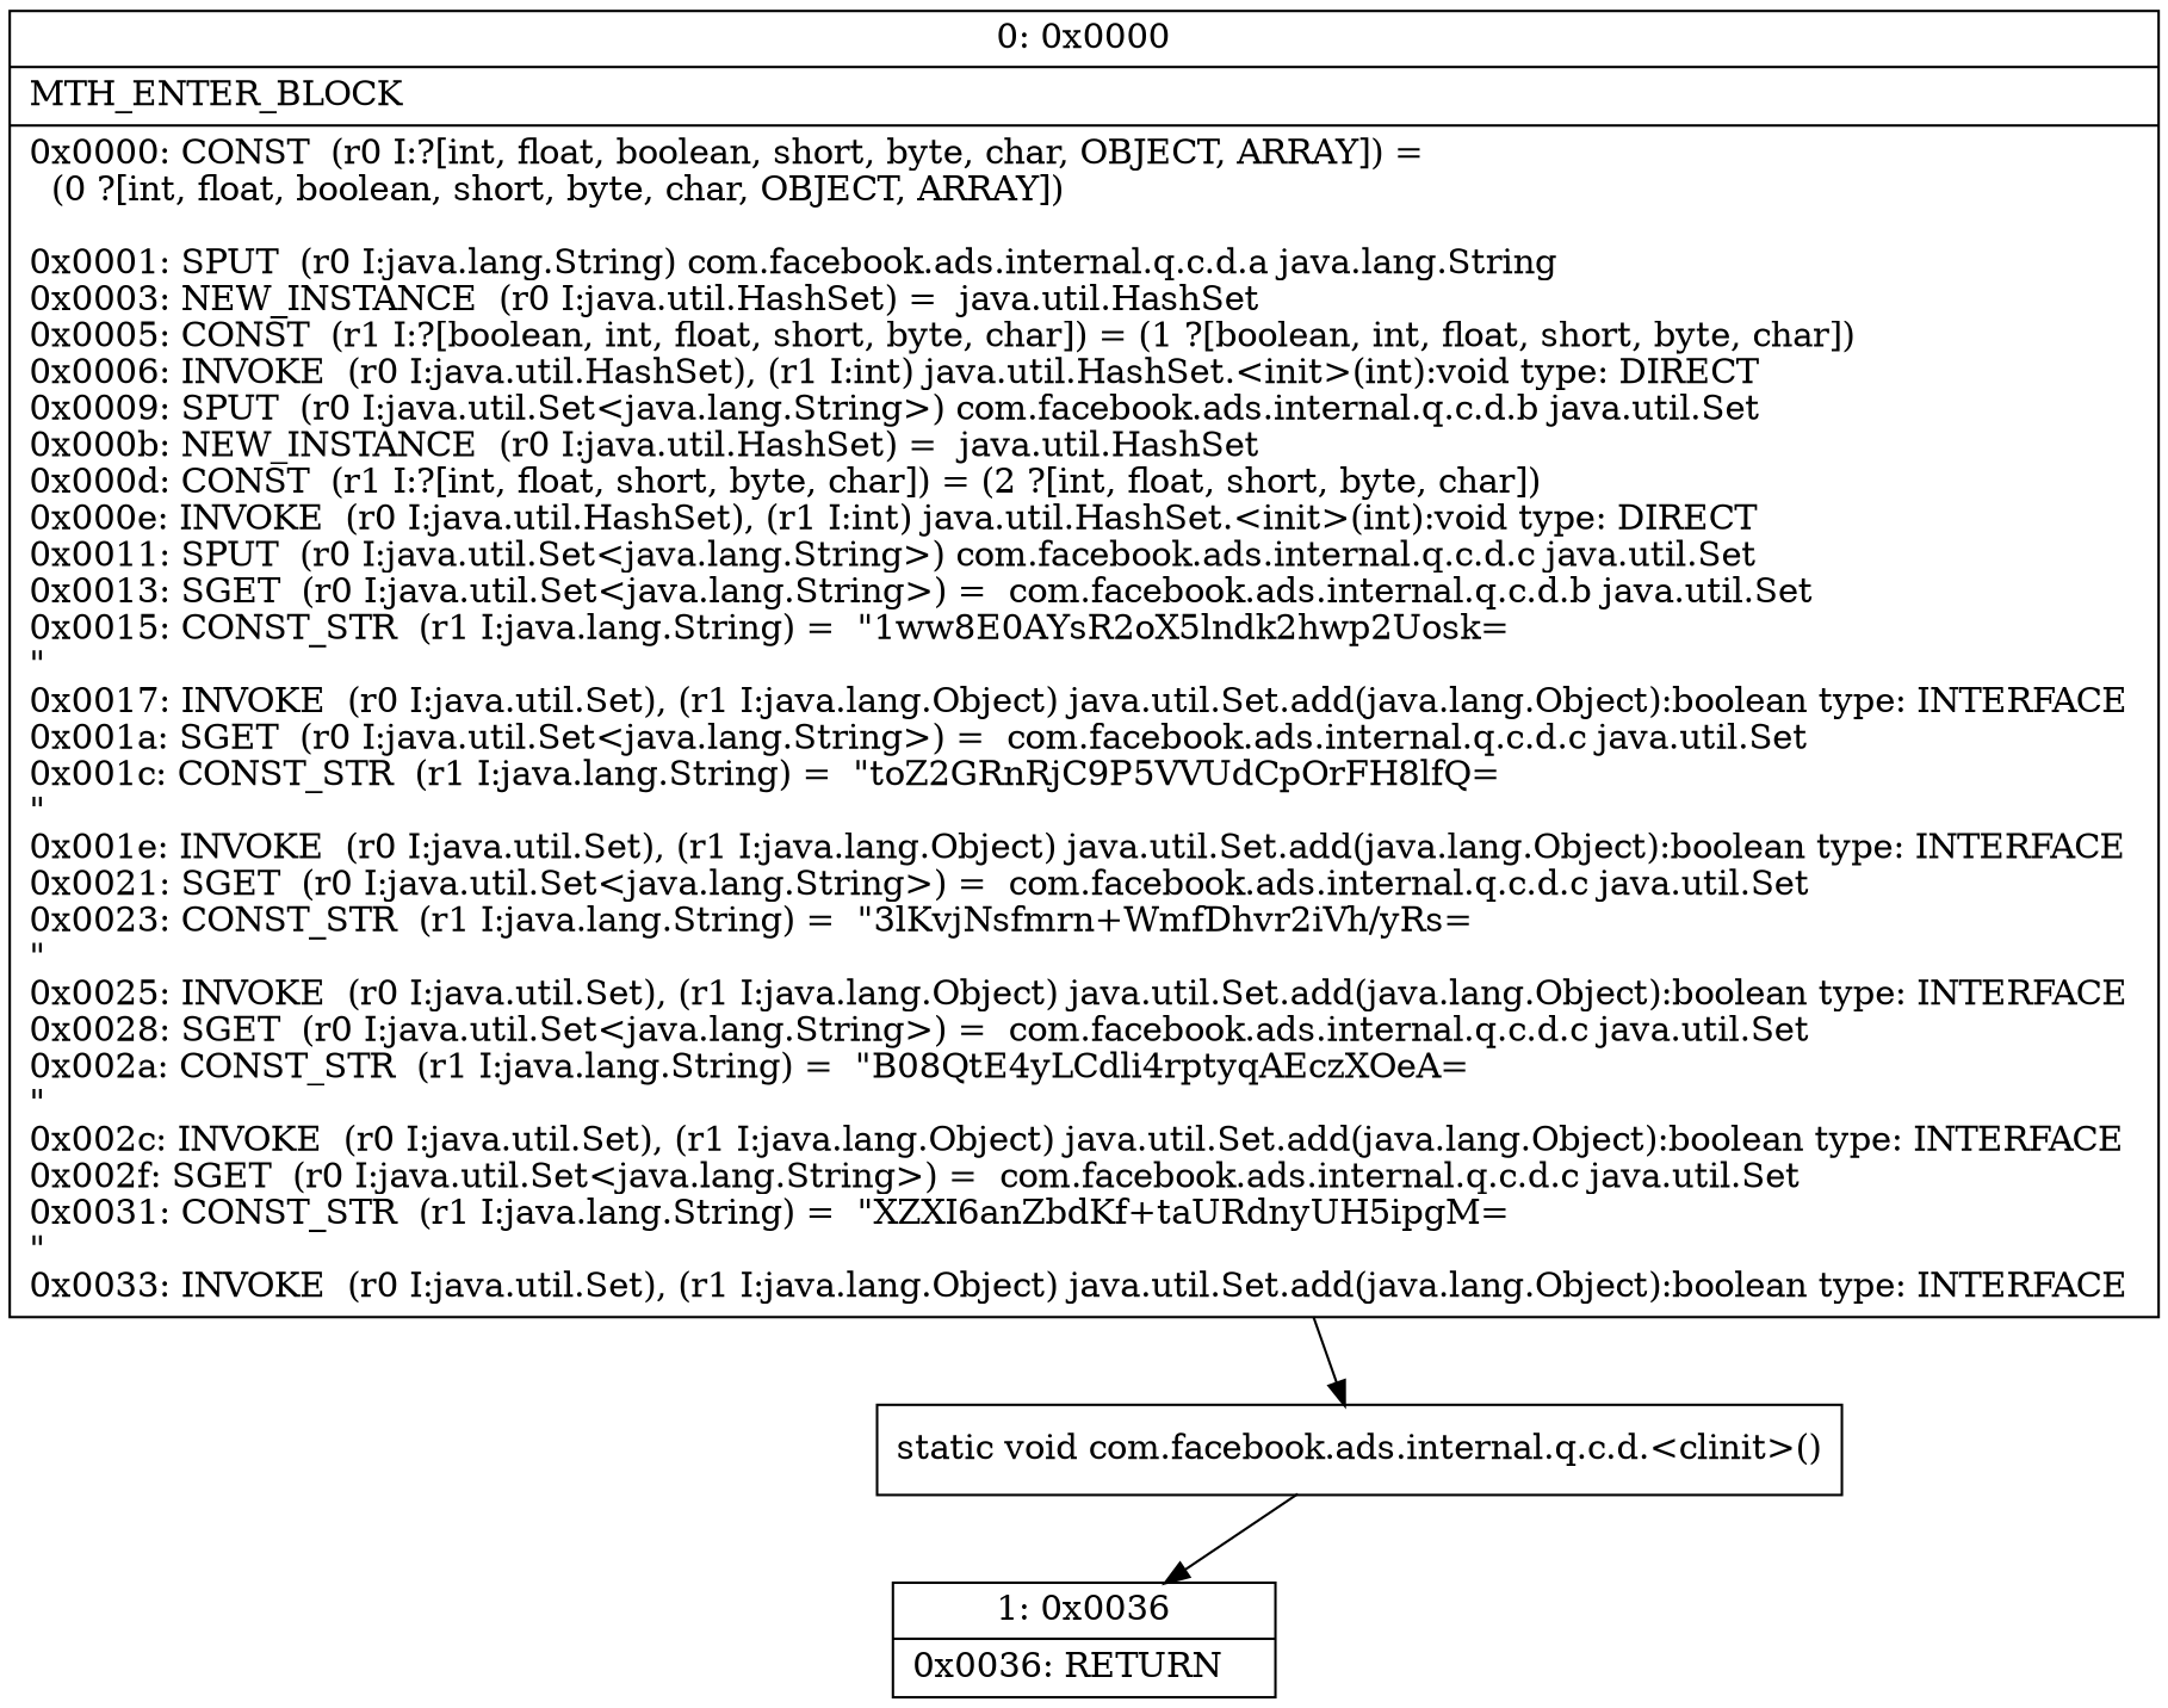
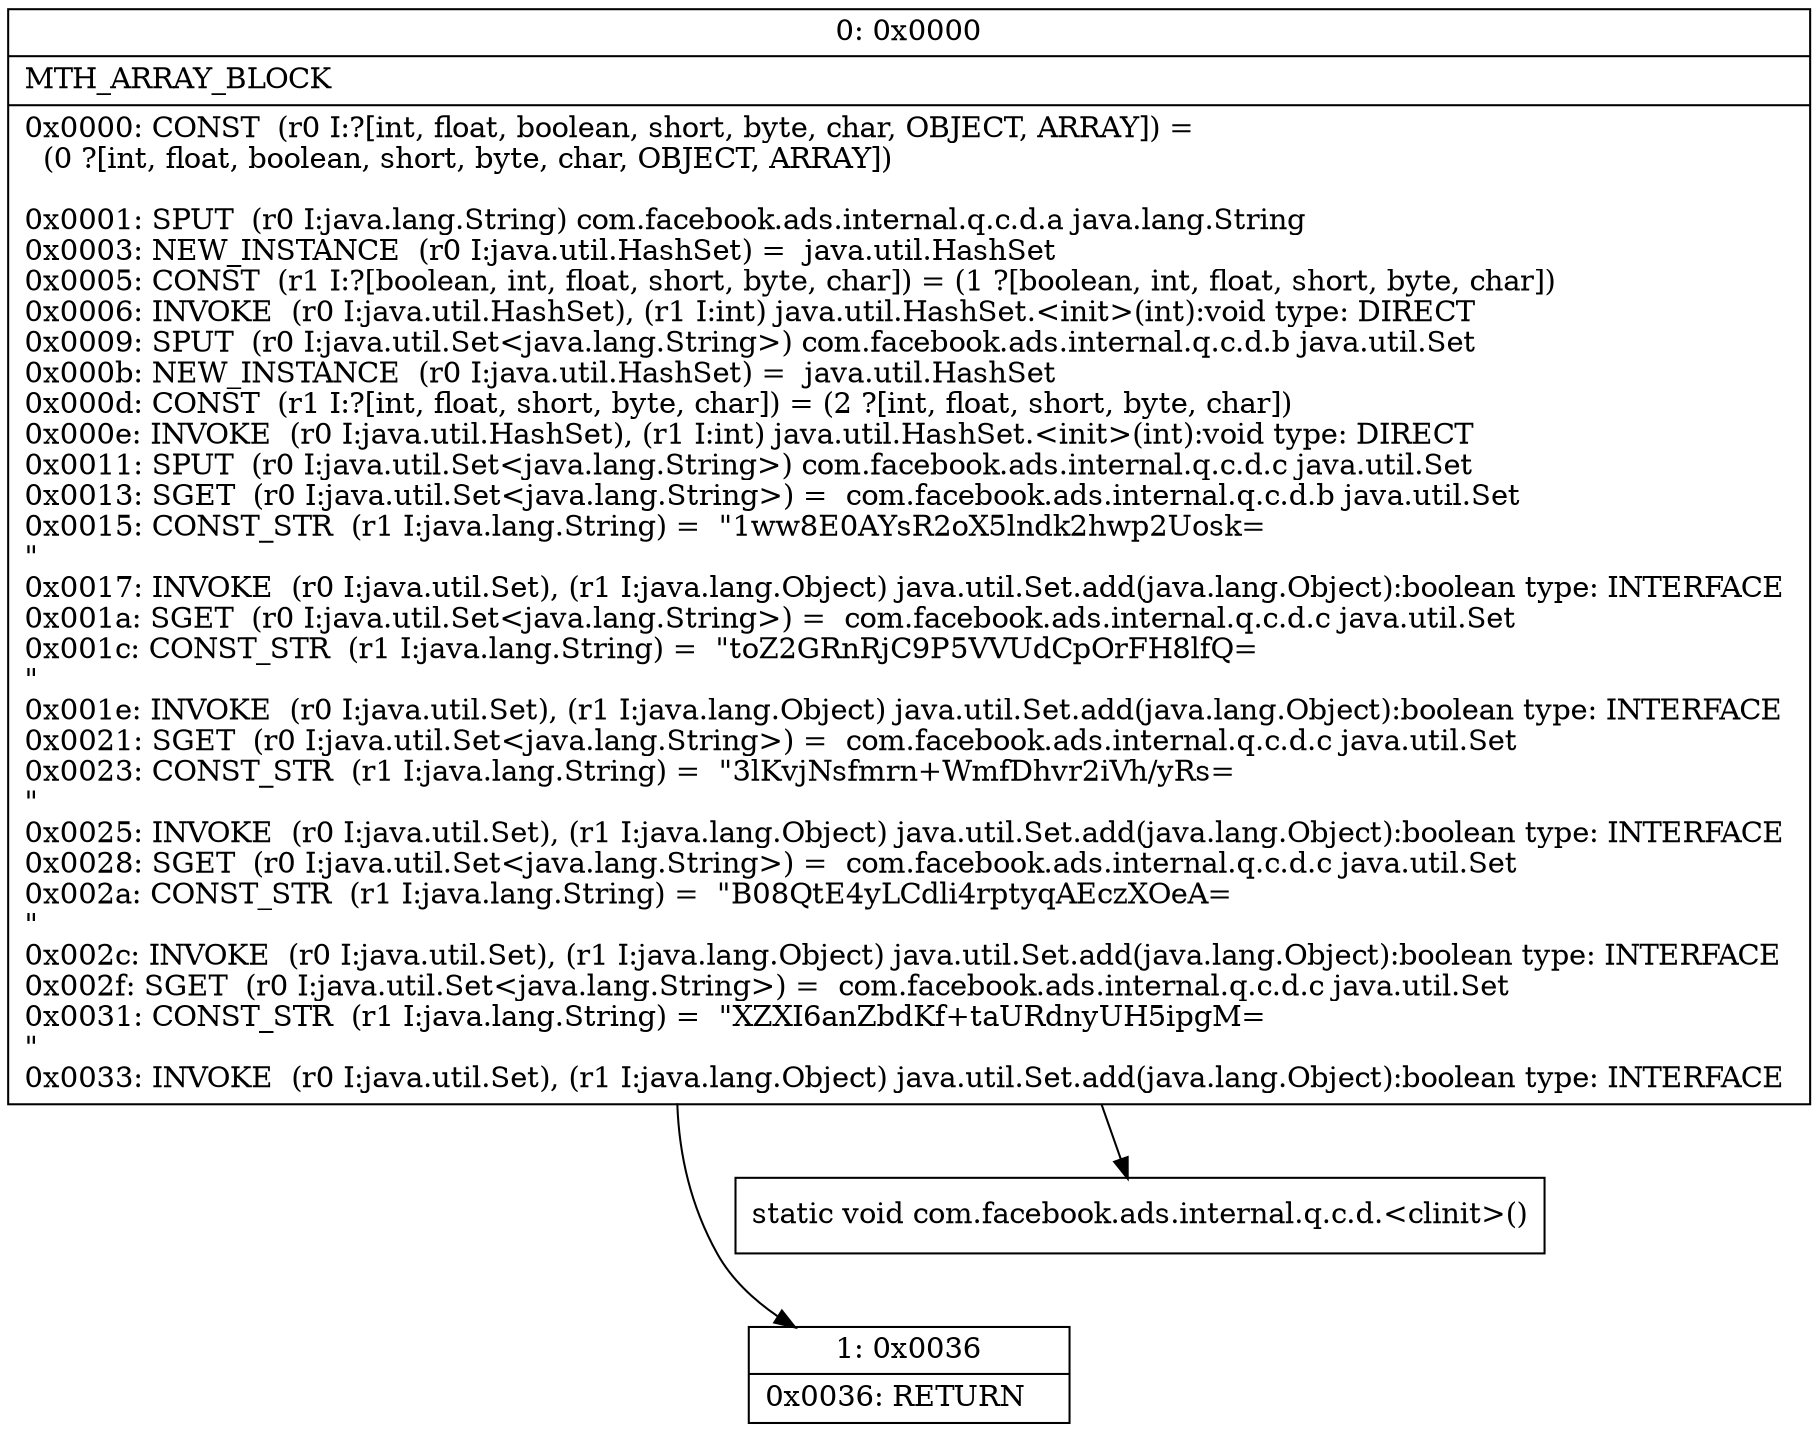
  digraph {
    node [shape=record]
-   n1 [label="{0\:\ 0x0000|MTH_ENTER_BLOCK\l|0x0000: CONST  (r0 I:?[int, float, boolean, short, byte, char, OBJECT, ARRAY]) = \l  (0 ?[int, float, boolean, short, byte, char, OBJECT, ARRAY])\l \l0x0001: SPUT  (r0 I:java.lang.String) com.facebook.ads.internal.q.c.d.a java.lang.String \l0x0003: NEW_INSTANCE  (r0 I:java.util.HashSet) =  java.util.HashSet \l0x0005: CONST  (r1 I:?[boolean, int, float, short, byte, char]) = (1 ?[boolean, int, float, short, byte, char]) \l0x0006: INVOKE  (r0 I:java.util.HashSet), (r1 I:int) java.util.HashSet.\<init\>(int):void type: DIRECT \l0x0009: SPUT  (r0 I:java.util.Set\<java.lang.String\>) com.facebook.ads.internal.q.c.d.b java.util.Set \l0x000b: NEW_INSTANCE  (r0 I:java.util.HashSet) =  java.util.HashSet \l0x000d: CONST  (r1 I:?[int, float, short, byte, char]) = (2 ?[int, float, short, byte, char]) \l0x000e: INVOKE  (r0 I:java.util.HashSet), (r1 I:int) java.util.HashSet.\<init\>(int):void type: DIRECT \l0x0011: SPUT  (r0 I:java.util.Set\<java.lang.String\>) com.facebook.ads.internal.q.c.d.c java.util.Set \l0x0013: SGET  (r0 I:java.util.Set\<java.lang.String\>) =  com.facebook.ads.internal.q.c.d.b java.util.Set \l0x0015: CONST_STR  (r1 I:java.lang.String) =  \"1ww8E0AYsR2oX5lndk2hwp2Uosk=\l\" \l0x0017: INVOKE  (r0 I:java.util.Set), (r1 I:java.lang.Object) java.util.Set.add(java.lang.Object):boolean type: INTERFACE \l0x001a: SGET  (r0 I:java.util.Set\<java.lang.String\>) =  com.facebook.ads.internal.q.c.d.c java.util.Set \l0x001c: CONST_STR  (r1 I:java.lang.String) =  \"toZ2GRnRjC9P5VVUdCpOrFH8lfQ=\l\" \l0x001e: INVOKE  (r0 I:java.util.Set), (r1 I:java.lang.Object) java.util.Set.add(java.lang.Object):boolean type: INTERFACE \l0x0021: SGET  (r0 I:java.util.Set\<java.lang.String\>) =  com.facebook.ads.internal.q.c.d.c java.util.Set \l0x0023: CONST_STR  (r1 I:java.lang.String) =  \"3lKvjNsfmrn+WmfDhvr2iVh\/yRs=\l\" \l0x0025: INVOKE  (r0 I:java.util.Set), (r1 I:java.lang.Object) java.util.Set.add(java.lang.Object):boolean type: INTERFACE \l0x0028: SGET  (r0 I:java.util.Set\<java.lang.String\>) =  com.facebook.ads.internal.q.c.d.c java.util.Set \l0x002a: CONST_STR  (r1 I:java.lang.String) =  \"B08QtE4yLCdli4rptyqAEczXOeA=\l\" \l0x002c: INVOKE  (r0 I:java.util.Set), (r1 I:java.lang.Object) java.util.Set.add(java.lang.Object):boolean type: INTERFACE \l0x002f: SGET  (r0 I:java.util.Set\<java.lang.String\>) =  com.facebook.ads.internal.q.c.d.c java.util.Set \l0x0031: CONST_STR  (r1 I:java.lang.String) =  \"XZXI6anZbdKf+taURdnyUH5ipgM=\l\" \l0x0033: INVOKE  (r0 I:java.util.Set), (r1 I:java.lang.Object) java.util.Set.add(java.lang.Object):boolean type: INTERFACE \l}"]
+   n1 [label="{0\:\ 0x0000|MTH_ARRAY_BLOCK\l|0x0000: CONST  (r0 I:?[int, float, boolean, short, byte, char, OBJECT, ARRAY]) = \l  (0 ?[int, float, boolean, short, byte, char, OBJECT, ARRAY])\l \l0x0001: SPUT  (r0 I:java.lang.String) com.facebook.ads.internal.q.c.d.a java.lang.String \l0x0003: NEW_INSTANCE  (r0 I:java.util.HashSet) =  java.util.HashSet \l0x0005: CONST  (r1 I:?[boolean, int, float, short, byte, char]) = (1 ?[boolean, int, float, short, byte, char]) \l0x0006: INVOKE  (r0 I:java.util.HashSet), (r1 I:int) java.util.HashSet.\<init\>(int):void type: DIRECT \l0x0009: SPUT  (r0 I:java.util.Set\<java.lang.String\>) com.facebook.ads.internal.q.c.d.b java.util.Set \l0x000b: NEW_INSTANCE  (r0 I:java.util.HashSet) =  java.util.HashSet \l0x000d: CONST  (r1 I:?[int, float, short, byte, char]) = (2 ?[int, float, short, byte, char]) \l0x000e: INVOKE  (r0 I:java.util.HashSet), (r1 I:int) java.util.HashSet.\<init\>(int):void type: DIRECT \l0x0011: SPUT  (r0 I:java.util.Set\<java.lang.String\>) com.facebook.ads.internal.q.c.d.c java.util.Set \l0x0013: SGET  (r0 I:java.util.Set\<java.lang.String\>) =  com.facebook.ads.internal.q.c.d.b java.util.Set \l0x0015: CONST_STR  (r1 I:java.lang.String) =  \"1ww8E0AYsR2oX5lndk2hwp2Uosk=\l\" \l0x0017: INVOKE  (r0 I:java.util.Set), (r1 I:java.lang.Object) java.util.Set.add(java.lang.Object):boolean type: INTERFACE \l0x001a: SGET  (r0 I:java.util.Set\<java.lang.String\>) =  com.facebook.ads.internal.q.c.d.c java.util.Set \l0x001c: CONST_STR  (r1 I:java.lang.String) =  \"toZ2GRnRjC9P5VVUdCpOrFH8lfQ=\l\" \l0x001e: INVOKE  (r0 I:java.util.Set), (r1 I:java.lang.Object) java.util.Set.add(java.lang.Object):boolean type: INTERFACE \l0x0021: SGET  (r0 I:java.util.Set\<java.lang.String\>) =  com.facebook.ads.internal.q.c.d.c java.util.Set \l0x0023: CONST_STR  (r1 I:java.lang.String) =  \"3lKvjNsfmrn+WmfDhvr2iVh\/yRs=\l\" \l0x0025: INVOKE  (r0 I:java.util.Set), (r1 I:java.lang.Object) java.util.Set.add(java.lang.Object):boolean type: INTERFACE \l0x0028: SGET  (r0 I:java.util.Set\<java.lang.String\>) =  com.facebook.ads.internal.q.c.d.c java.util.Set \l0x002a: CONST_STR  (r1 I:java.lang.String) =  \"B08QtE4yLCdli4rptyqAEczXOeA=\l\" \l0x002c: INVOKE  (r0 I:java.util.Set), (r1 I:java.lang.Object) java.util.Set.add(java.lang.Object):boolean type: INTERFACE \l0x002f: SGET  (r0 I:java.util.Set\<java.lang.String\>) =  com.facebook.ads.internal.q.c.d.c java.util.Set \l0x0031: CONST_STR  (r1 I:java.lang.String) =  \"XZXI6anZbdKf+taURdnyUH5ipgM=\l\" \l0x0033: INVOKE  (r0 I:java.util.Set), (r1 I:java.lang.Object) java.util.Set.add(java.lang.Object):boolean type: INTERFACE \l}"]
    n2 [label="{1\:\ 0x0036|0x0036: RETURN   \l}"]
    n3 [label="{static void com.facebook.ads.internal.q.c.d.\<clinit\>() }"]
-   n3 -> n2
+   n1 -> n2
    n1 -> n3
  }
